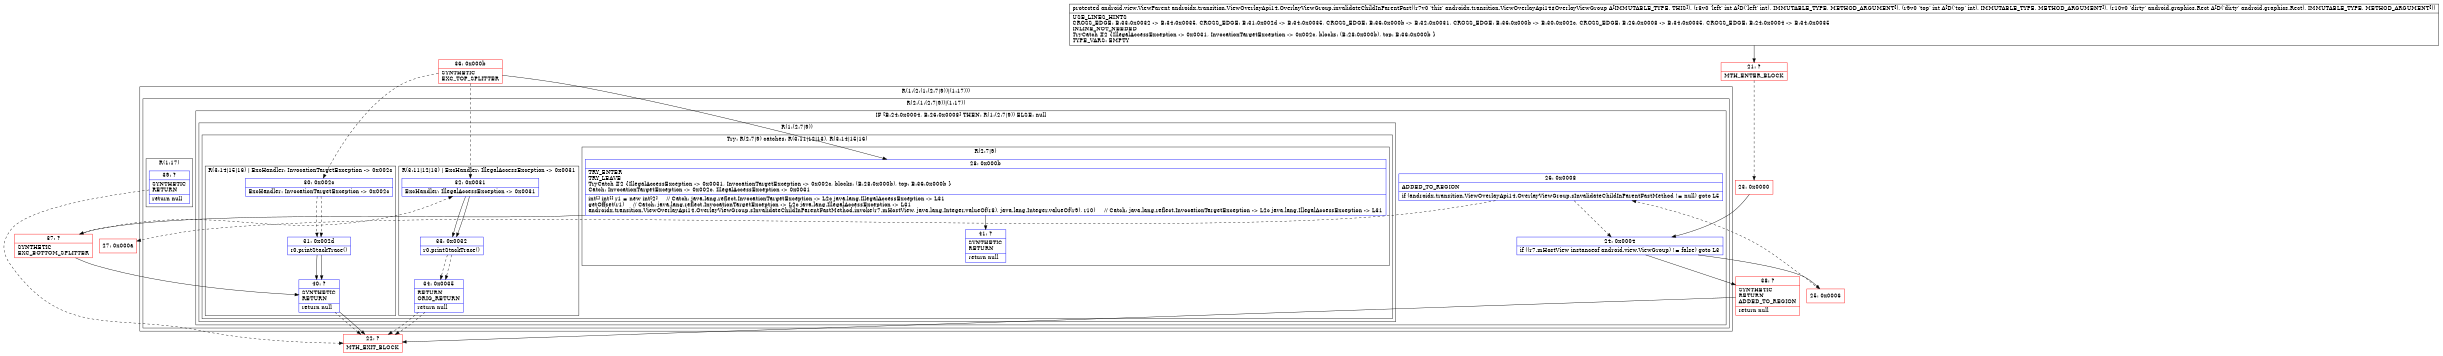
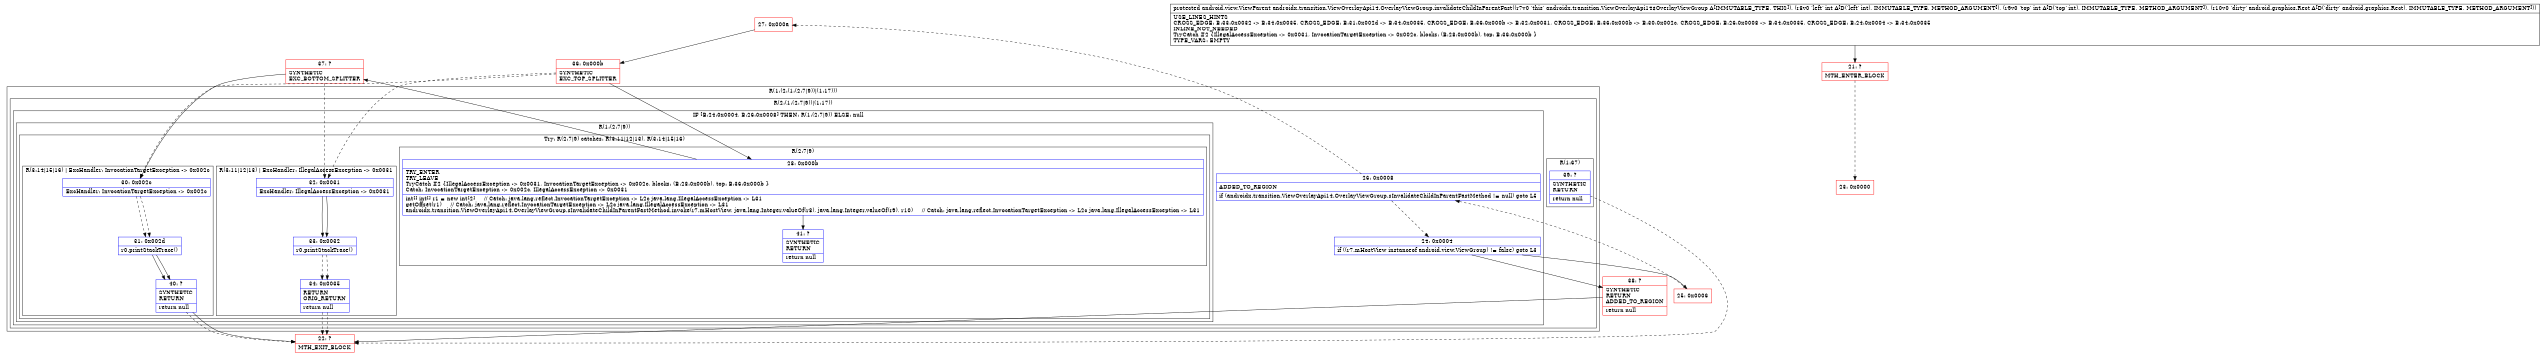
  digraph {
    node [color=blue shape=record]
    edge [style=solid]
    n1 [label="{28\:\ 0x000b|TRY_ENTER\lTRY_LEAVE\lTryCatch #2 \{IllegalAccessException \-\> 0x0031, InvocationTargetException \-\> 0x002c, blocks: (B:28:0x000b), top: B:36:0x000b \}\lCatch: InvocationTargetException \-\> 0x002c, IllegalAccessException \-\> 0x0031\l|int[] int[] r1 = new int[2]     \/\/ Catch: java.lang.reflect.InvocationTargetException \-\> L2c java.lang.IllegalAccessException \-\> L31\lgetOffset(r1)     \/\/ Catch: java.lang.reflect.InvocationTargetException \-\> L2c java.lang.IllegalAccessException \-\> L31\landroidx.transition.ViewOverlayApi14.OverlayViewGroup.sInvalidateChildInParentFastMethod.invoke(r7.mHostView, java.lang.Integer.valueOf(r8), java.lang.Integer.valueOf(r9), r10)     \/\/ Catch: java.lang.reflect.InvocationTargetException \-\> L2c java.lang.IllegalAccessException \-\> L31\l}"]
    n2 [label="{41\:\ ?|SYNTHETIC\lRETURN\l|return null\l}"]
    n3 [label="{32\:\ 0x0031|ExcHandler: IllegalAccessException \-\> 0x0031\l}"]
    n4 [label="{33\:\ 0x0032|r0.printStackTrace()\l}"]
    n5 [label="{34\:\ 0x0035|RETURN\lORIG_RETURN\l|return null\l}"]
    n6 [label="{30\:\ 0x002c|ExcHandler: InvocationTargetException \-\> 0x002c\l}"]
    n7 [label="{31\:\ 0x002d|r0.printStackTrace()\l}"]
    n8 [label="{40\:\ ?|SYNTHETIC\lRETURN\l|return null\l}"]
    n9 [label="{24\:\ 0x0004|if ((r7.mHostView instanceof android.view.ViewGroup) != false) goto L3\l}"]
    n10 [label="{26\:\ 0x0008|ADDED_TO_REGION\l|if (androidx.transition.ViewOverlayApi14.OverlayViewGroup.sInvalidateChildInParentFastMethod != null) goto L5\l}"]
    n11 [label="{39\:\ ?|SYNTHETIC\lRETURN\l|return null\l}"]
    n12 [color=red label="{37\:\ ?|SYNTHETIC\lEXC_BOTTOM_SPLITTER\l}"]
    n13 [color=red label="{22\:\ ?|MTH_EXIT_BLOCK\l}"]
    n14 [color=red label="{25\:\ 0x0006}"]
    n15 [color=red label="{38\:\ ?|SYNTHETIC\lRETURN\lADDED_TO_REGION\l|return null\l}"]
    n16 [color=red label="{27\:\ 0x000a}"]
    n17 [color=red label="{36\:\ 0x000b|SYNTHETIC\lEXC_TOP_SPLITTER\l}"]
    n18 [color=red label="{21\:\ ?|MTH_ENTER_BLOCK\l}"]
    n19 [color=red label="{23\:\ 0x0000}"]
    n20 [label="{protected android.view.ViewParent androidx.transition.ViewOverlayApi14.OverlayViewGroup.invalidateChildInParentFast((r7v0 'this' androidx.transition.ViewOverlayApi14$OverlayViewGroup A[IMMUTABLE_TYPE, THIS]), (r8v0 'left' int A[D('left' int), IMMUTABLE_TYPE, METHOD_ARGUMENT]), (r9v0 'top' int A[D('top' int), IMMUTABLE_TYPE, METHOD_ARGUMENT]), (r10v0 'dirty' android.graphics.Rect A[D('dirty' android.graphics.Rect), IMMUTABLE_TYPE, METHOD_ARGUMENT]))  | USE_LINES_HINTS\lCROSS_EDGE: B:33:0x0032 \-\> B:34:0x0035, CROSS_EDGE: B:31:0x002d \-\> B:34:0x0035, CROSS_EDGE: B:36:0x000b \-\> B:32:0x0031, CROSS_EDGE: B:36:0x000b \-\> B:30:0x002c, CROSS_EDGE: B:26:0x0008 \-\> B:34:0x0035, CROSS_EDGE: B:24:0x0004 \-\> B:34:0x0035\lINLINE_NOT_NEEDED\lTryCatch #2 \{IllegalAccessException \-\> 0x0031, InvocationTargetException \-\> 0x002c, blocks: (B:28:0x000b), top: B:36:0x000b \}\lTYPE_VARS: EMPTY\l}" color=""]
    subgraph cluster_1 {
      label="R(1:(2:(1:(2:7|9))|(1:17)))"
      subgraph cluster_2 {
        label="R(2:(1:(2:7|9))|(1:17))"
        subgraph cluster_3 {
          label="IF [B:24:0x0004, B:26:0x0008] THEN: R(1:(2:7|9)) ELSE: null"
          n9
          n10
          subgraph cluster_4 {
            label="R(1:(2:7|9))"
            subgraph cluster_5 {
              label="Try: R(2:7|9) catches: R(3:11|12|13), R(3:14|15|16)"
              subgraph cluster_6 {
                label="R(2:7|9)"
                n1
                n2
              }
              subgraph cluster_7 {
                label="R(3:11|12|13) | ExcHandler: IllegalAccessException \-\> 0x0031\l"
                n3
                n4
                n5
              }
              subgraph cluster_8 {
                label="R(3:14|15|16) | ExcHandler: InvocationTargetException \-\> 0x002c\l"
                n6
                n7
                n8
              }
            }
          }
        }
        subgraph cluster_9 {
-         label="R(1:17)"
+         label="R(1:67)"
          n11
        }
      }
    }
    subgraph cluster_10 {
      label="R(3:11|12|13) | ExcHandler: IllegalAccessException \-\> 0x0031\l"
    }
    subgraph cluster_11 {
      label="R(3:14|15|16) | ExcHandler: InvocationTargetException \-\> 0x002c\l"
    }
    n1 -> n2
    n1 -> n12
    n3 -> n4
    n3 -> n4
    n4 -> n5 [style=dashed]
    n4 -> n5 [style=dashed]
    n5 -> n13 [style=dashed]
    n5 -> n13 [style=dashed]
    n6 -> n7 [style=dashed]
    n6 -> n7 [style=dashed]
    n7 -> n8
    n7 -> n8
    n8 -> n13 [style=dashed]
    n8 -> n13
    n9 -> n14
    n9 -> n15
    n10 -> n9 [style=dashed]
    n10 -> n16 [style=dashed]
    n11 -> n13 [style=dashed]
    n12 -> n3 [style=dashed]
-   n12 -> n8
+   n12 -> n6
    n14 -> n10 [style=dashed]
    n15 -> n13
+   n16 -> n17
    n17 -> n1
    n17 -> n3 [style=dashed]
    n17 -> n6 [style=dashed]
    n18 -> n19 [style=dashed]
-   n19 -> n9
    n20 -> n18
  }
